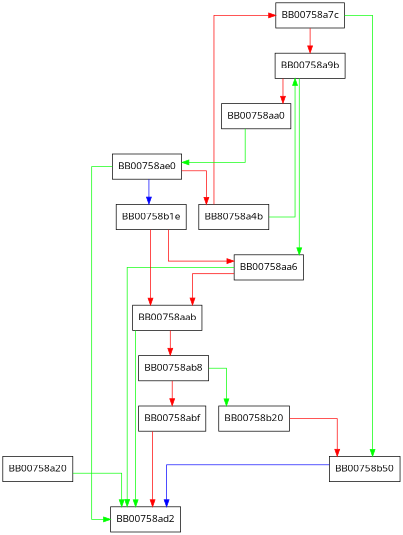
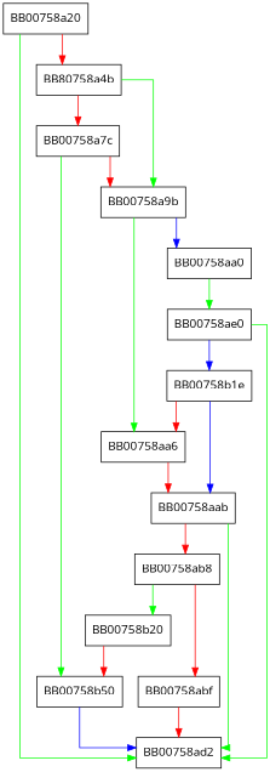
  digraph {
    fontname="Open Sans"
    splines=ortho
    node [fontname="Open Sans" shape=box]
    edge [color=red fontname="Open Sans"]
    BB00758a20
    BB00758ad2
    n3 [label=BB80758a4b]
    BB00758a9b
    BB00758a7c
    BB00758aa6
    BB00758aa0
    BB00758b50
    BB00758aab
    BB00758ae0
    n11 [label=BB00758ab8]
    BB00758b1e
    BB00758b20
    BB00758abf
    BB00758a20 -> BB00758ad2 [color=green]
-   BB00758ae0 -> n3
+   BB00758a20 -> n3
    n3 -> BB00758a9b [color=green]
    n3 -> BB00758a7c
    BB00758a9b -> BB00758aa6 [color=green]
-   BB00758a9b -> BB00758aa0
+   BB00758a9b -> BB00758aa0 [color=blue]
    BB00758a7c -> BB00758a9b
    BB00758a7c -> BB00758b50 [color=green]
-   BB00758aa6 -> BB00758ad2 [color=green]
    BB00758aa6 -> BB00758aab
    BB00758aa0 -> BB00758ae0 [color=green]
    BB00758b50 -> BB00758ad2 [color=blue]
    BB00758aab -> BB00758ad2 [color=green]
    BB00758aab -> n11
    BB00758ae0 -> BB00758ad2 [color=green]
    BB00758ae0 -> BB00758b1e [color=blue]
    n11 -> BB00758b20 [color=green]
    n11 -> BB00758abf
    BB00758b1e -> BB00758aa6
-   BB00758b1e -> BB00758aab
+   BB00758b1e -> BB00758aab [color=blue]
    BB00758b20 -> BB00758b50
    BB00758abf -> BB00758ad2
  }
